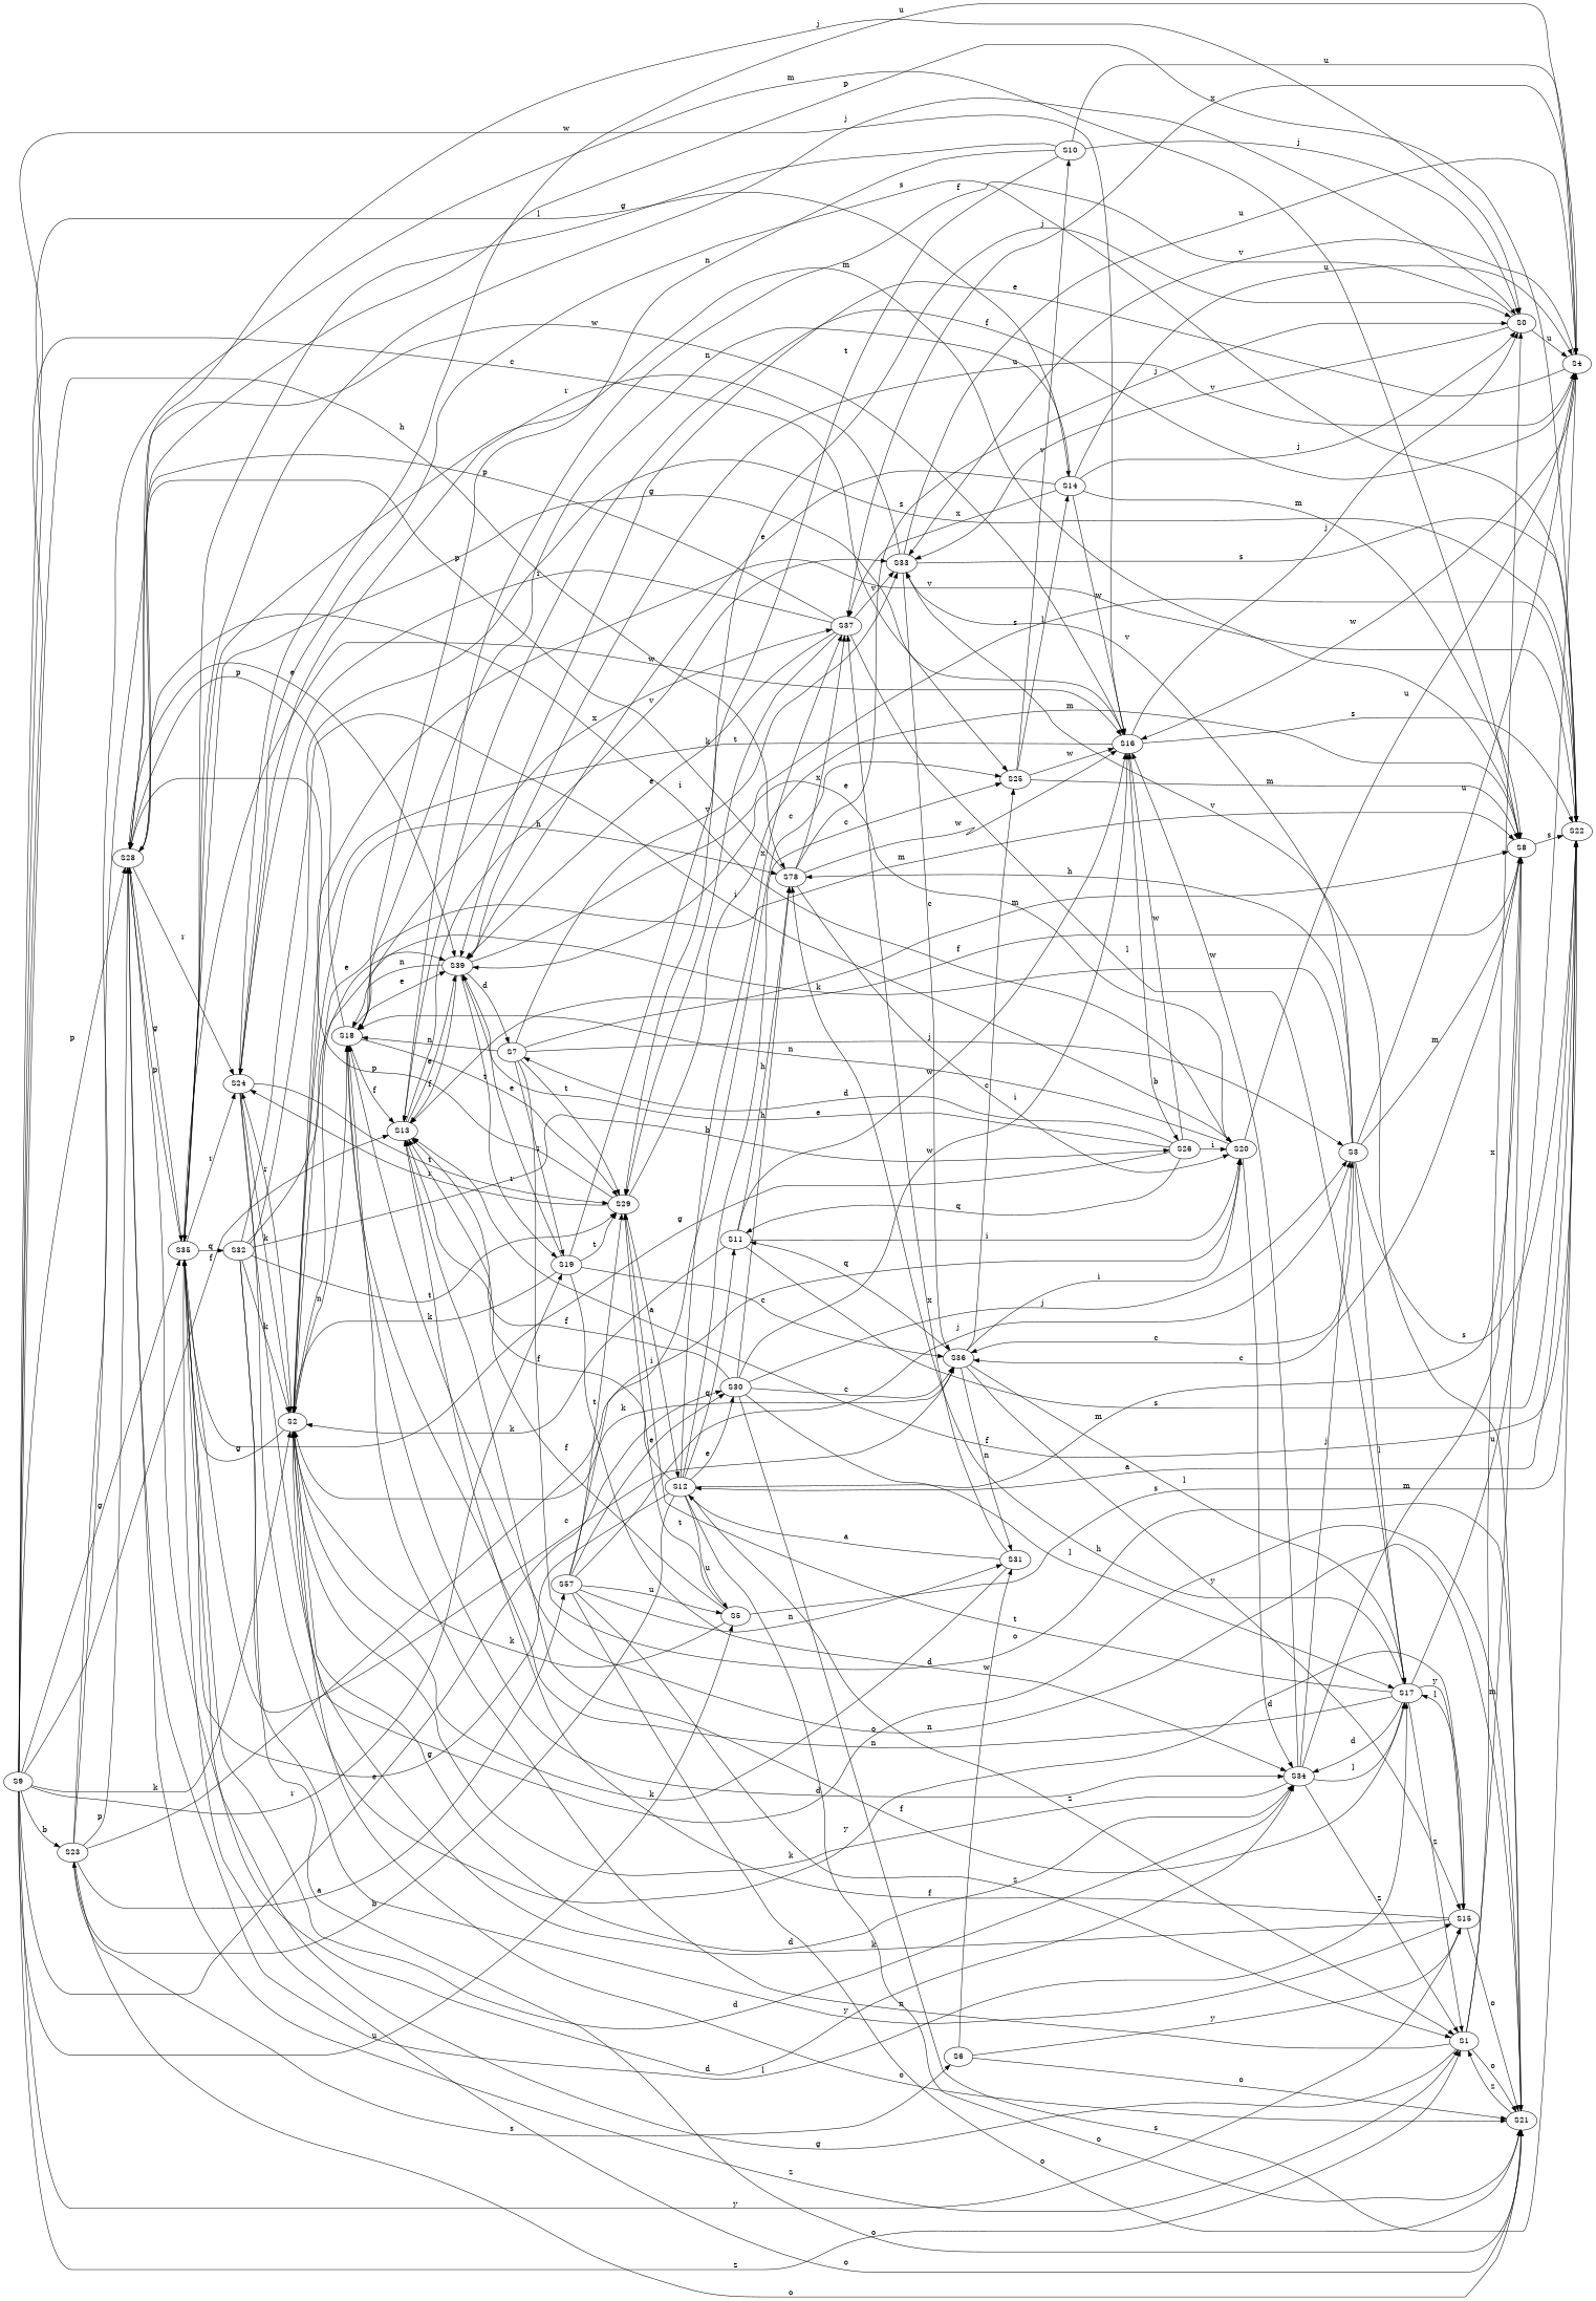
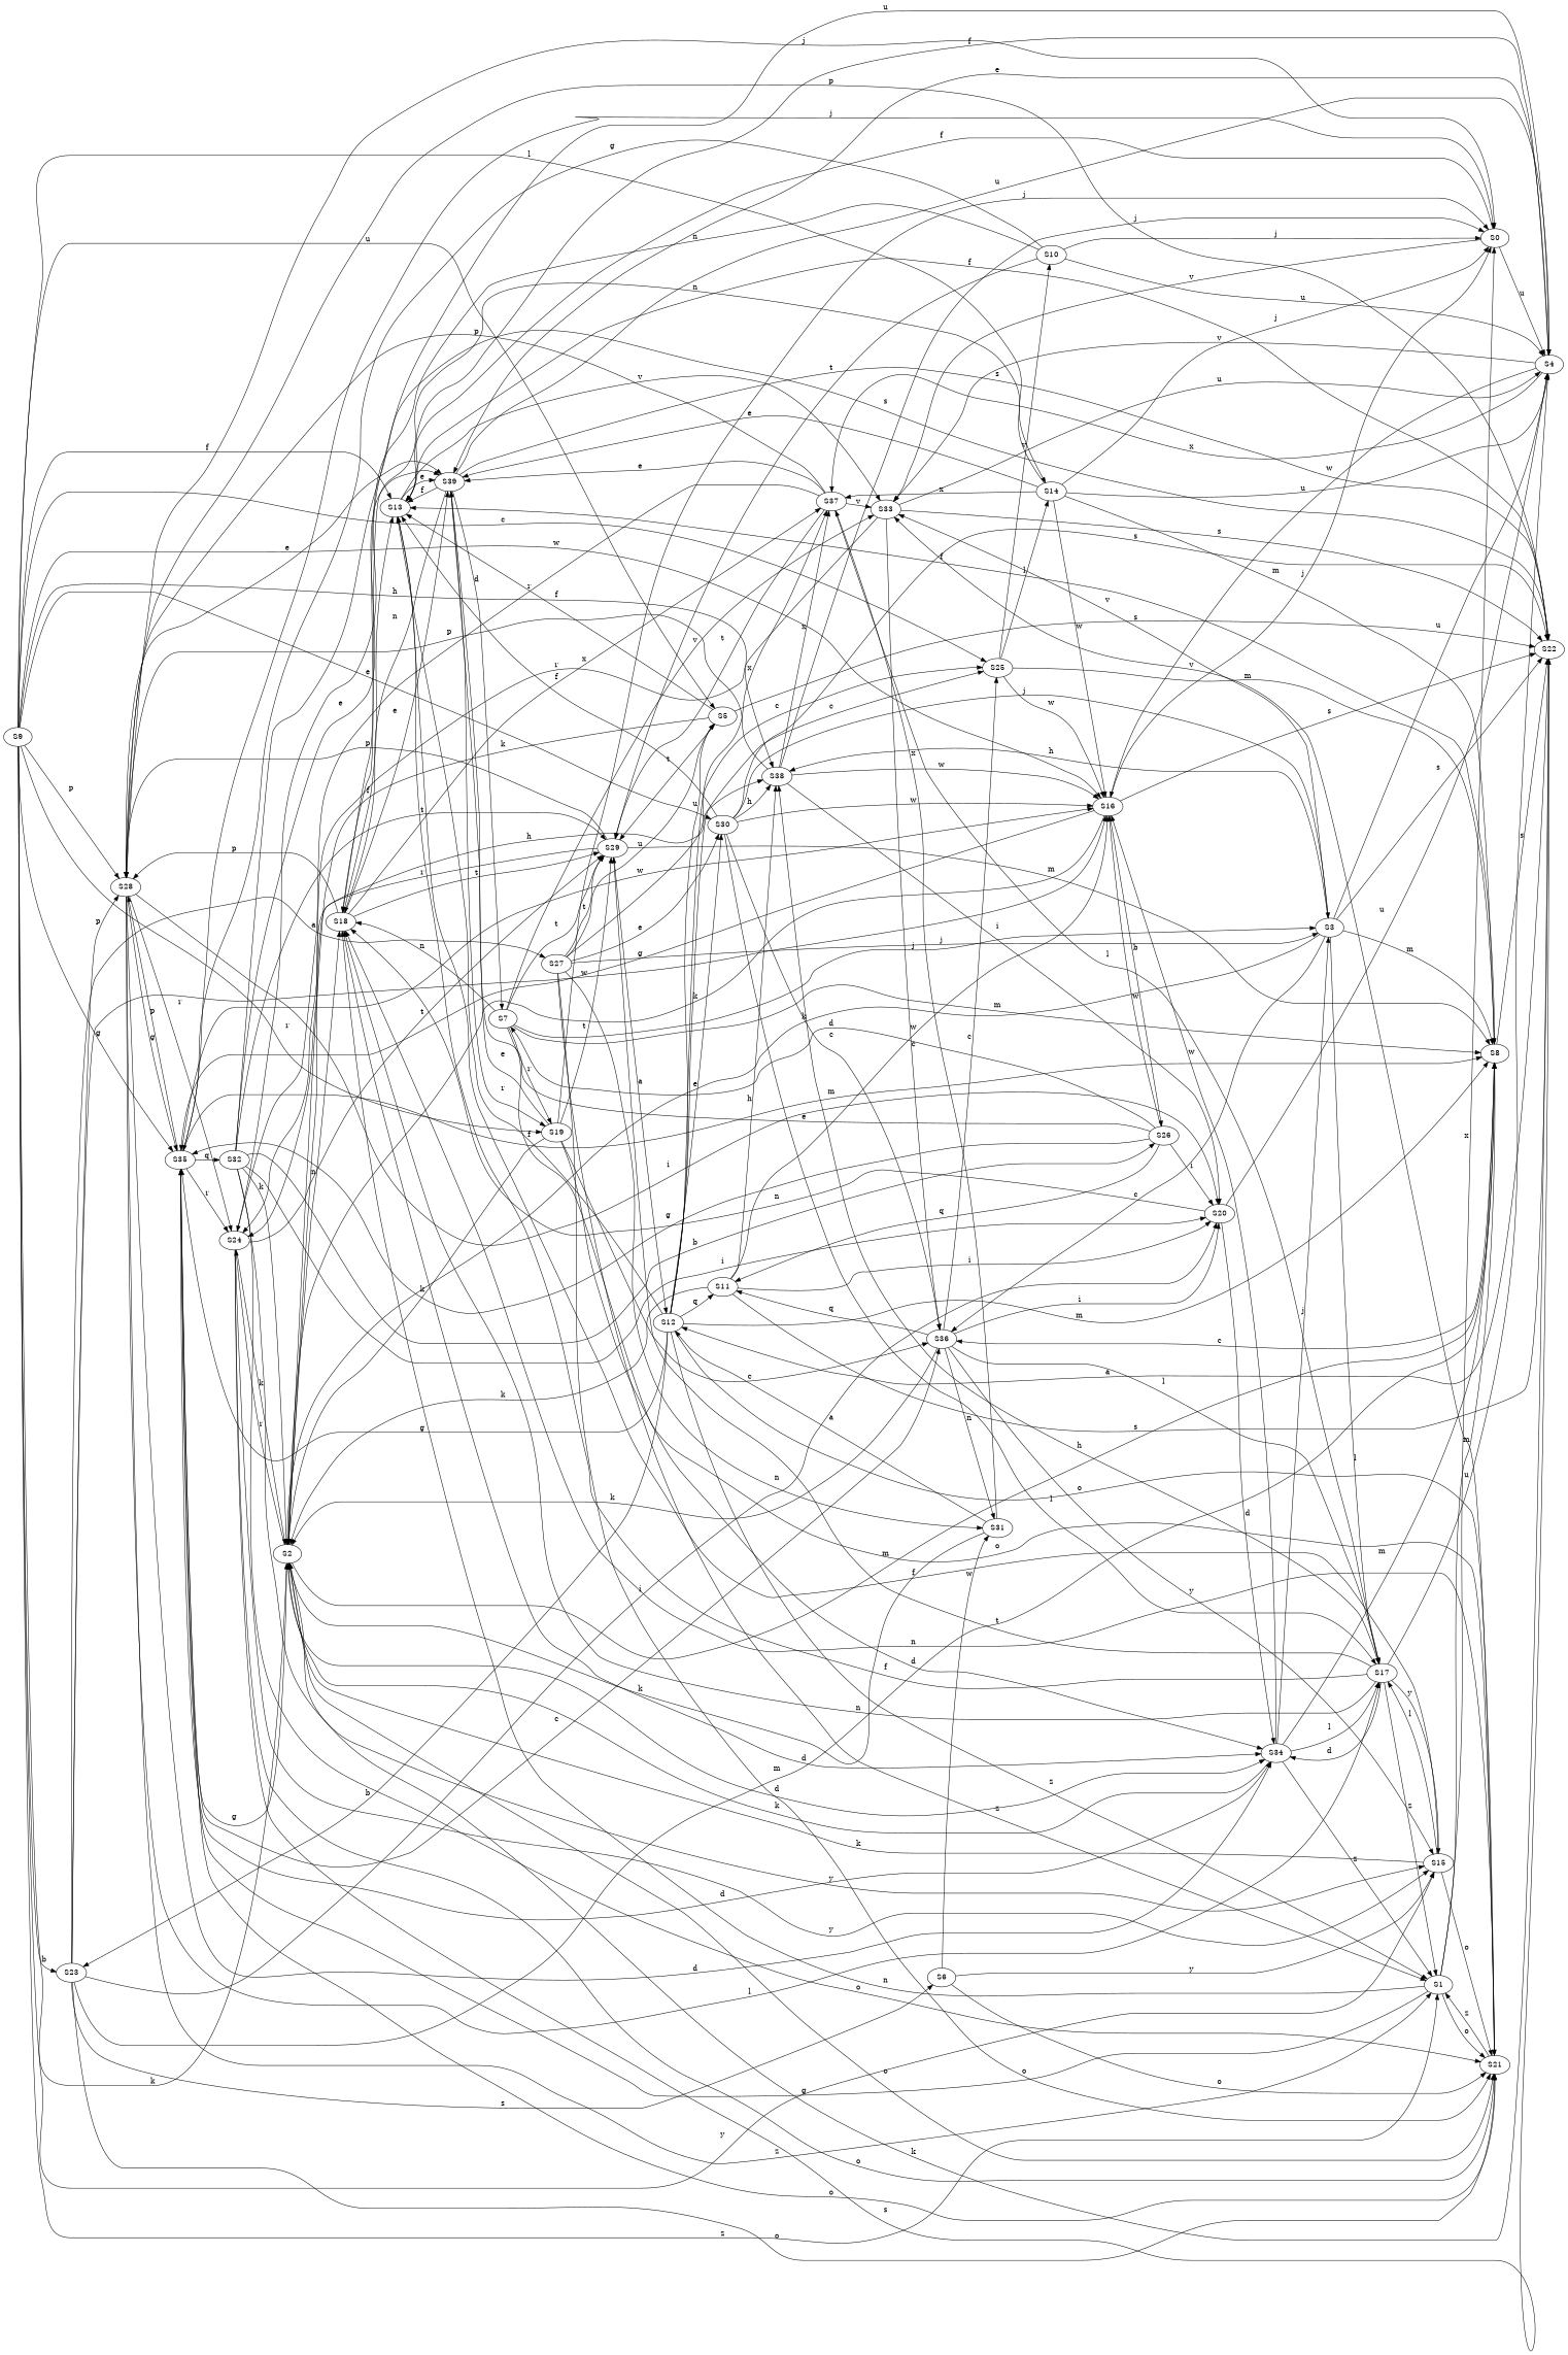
  strict digraph {
    rankdir=LR
    S9
    S23
    S25
    S30
    S13
    S35
-   S38 [label=S78]
+   S38
    S2
    S14
    S28
    S19
    S5
    S16
    S15
    S1
-   S27 [label=S57]
+   S27
    S21
    S8
    S20
    S6
    S10
    S3
    S36
    S17
    S22
    S39
    S33
    S34
    S0
    S32
    S24
    S37
    S18
    S4
    S29
    S26
    S31
    S12
    S11
    S7
    S9 -> S23 [label=b]
    S9 -> S25 [label=c]
    S9 -> S30 [label=e]
    S9 -> S13 [label=f]
    S9 -> S35 [label=g]
    S9 -> S38 [label=h]
    S9 -> S2 [label=k]
    S9 -> S14 [label=l]
    S9 -> S28 [label=p]
    S9 -> S19 [label=r]
    S9 -> S5 [label=u]
    S9 -> S16 [label=w]
    S9 -> S15 [label=y]
    S9 -> S1 [label=z]
    S23 -> S28 [label=p]
    S23 -> S16 [label=w]
    S23 -> S27 [label=a]
    S23 -> S21 [label=o]
    S23 -> S8 [label=m]
    S23 -> S20 [label=i]
    S23 -> S6 [label=s]
    S25 -> S14 [label=l]
    S25 -> S16 [label=w]
    S25 -> S8 [label=m]
    S25 -> S10 [label=v]
    S30 -> S13 [label=f]
    S30 -> S38 [label=h]
    S30 -> S16 [label=w]
    S30 -> S3 [label=j]
    S30 -> S36 [label=c]
    S30 -> S17 [label=l]
    S30 -> S22 [label=s]
    S13 -> S39 [label=e]
    S13 -> S33 [label=v]
    S35 -> S28 [label=p]
    S35 -> S16 [label=w]
    S35 -> S21 [label=o]
    S35 -> S8 [label=m]
    S35 -> S36 [label=c]
    S35 -> S34 [label=d]
    S35 -> S0 [label=j]
    S35 -> S32 [label=q]
    S35 -> S24 [label=r]
    S38 -> S28 [label=p]
    S38 -> S16 [label=w]
    S38 -> S20 [label=i]
    S38 -> S0 [label=j]
    S38 -> S37 [label=x]
    S2 -> S35 [label=g]
    S2 -> S38 [label=h]
    S2 -> S21 [label=o]
    S2 -> S8 [label=m]
    S2 -> S34 [label=d]
    S2 -> S24 [label=r]
    S2 -> S18 [label=n]
    S14 -> S16 [label=w]
    S14 -> S8 [label=m]
    S14 -> S39 [label=e]
    S14 -> S0 [label=j]
    S14 -> S37 [label=x]
    S14 -> S18 [label=n]
    S14 -> S4 [label=u]
    S28 -> S35 [label=g]
    S28 -> S1 [label=z]
    S28 -> S20 [label=i]
    S28 -> S17 [label=l]
    S28 -> S39 [label=e]
    S28 -> S34 [label=d]
    S28 -> S0 [label=j]
    S28 -> S24 [label=r]
    S19 -> S2 [label=k]
    S19 -> S36 [label=c]
    S19 -> S39 [label=e]
    S19 -> S34 [label=d]
    S19 -> S0 [label=j]
    S19 -> S29 [label=t]
    S5 -> S13 [label=f]
    S5 -> S2 [label=k]
    S5 -> S22 [label=s]
    S5 -> S29 [label=t]
    S16 -> S35 [label=g]
    S16 -> S2 [label=k]
    S16 -> S22 [label=s]
    S16 -> S0 [label=j]
    S16 -> S26 [label=b]
    S15 -> S13 [label=f]
    S15 -> S2 [label=k]
    S15 -> S21 [label=o]
    S15 -> S17 [label=l]
    S1 -> S35 [label=g]
    S1 -> S21 [label=o]
    S1 -> S8 [label=m]
    S1 -> S0 [label=x]
    S1 -> S18 [label=n]
    S27 -> S25 [label=c]
    S27 -> S30 [label=e]
    S27 -> S5 [label=u]
    S27 -> S1 [label=z]
    S27 -> S21 [label=o]
    S27 -> S3 [label=j]
    S27 -> S29 [label=t]
    S27 -> S31 [label=n]
    S21 -> S1 [label=z]
    S21 -> S33 [label=v]
    S21 -> S18 [label=n]
    S8 -> S13 [label=f]
    S8 -> S36 [label=c]
    S8 -> S22 [label=s]
-   S20 -> S39 [label=e]
    S20 -> S34 [label=d]
    S20 -> S18 [label=n]
    S20 -> S4 [label=u]
    S6 -> S15 [label=y]
    S6 -> S21 [label=o]
    S6 -> S31 [label=w]
    S10 -> S35 [label=g]
    S10 -> S0 [label=j]
    S10 -> S18 [label=n]
    S10 -> S4 [label=u]
    S10 -> S29 [label=t]
    S3 -> S38 [label=h]
    S3 -> S2 [label=k]
    S3 -> S8 [label=m]
    S3 -> S36 [label=c]
    S3 -> S17 [label=l]
    S3 -> S22 [label=s]
    S3 -> S33 [label=v]
    S3 -> S4 [label=u]
    S36 -> S25 [label=c]
    S36 -> S2 [label=k]
    S36 -> S15 [label=y]
    S36 -> S20 [label=i]
    S36 -> S17 [label=l]
    S36 -> S31 [label=n]
    S36 -> S11 [label=q]
    S17 -> S13 [label=f]
    S17 -> S38 [label=h]
    S17 -> S15 [label=y]
    S17 -> S1 [label=z]
    S17 -> S34 [label=d]
    S17 -> S18 [label=n]
    S17 -> S4 [label=u]
    S17 -> S29 [label=t]
    S22 -> S13 [label=f]
-   S22 -> S2 [label=v]
+   S22 -> S2 [label=k]
    S22 -> S28 [label=p]
    S22 -> S12 [label=a]
    S39 -> S13 [label=f]
    S39 -> S19 [label=r]
    S39 -> S22 [label=s]
    S39 -> S18 [label=n]
    S39 -> S4 [label=u]
    S39 -> S7 [label=d]
    S33 -> S36 [label=c]
    S33 -> S22 [label=s]
    S33 -> S24 [label=r]
    S33 -> S4 [label=u]
    S34 -> S2 [label=k]
    S34 -> S16 [label=w]
    S34 -> S1 [label=z]
    S34 -> S8 [label=m]
    S34 -> S3 [label=j]
    S34 -> S17 [label=l]
    S0 -> S13 [label=f]
    S0 -> S33 [label=v]
    S0 -> S4 [label=u]
    S32 -> S2 [label=k]
    S32 -> S15 [label=y]
    S32 -> S21 [label=o]
    S32 -> S20 [label=i]
    S32 -> S22 [label=s]
    S32 -> S39 [label=e]
    S32 -> S29 [label=t]
    S32 -> S26 [label=b]
    S24 -> S2 [label=k]
    S24 -> S15 [label=y]
    S24 -> S21 [label=o]
    S24 -> S22 [label=s]
    S24 -> S4 [label=u]
    S24 -> S29 [label=t]
    S37 -> S28 [label=p]
    S37 -> S17 [label=l]
    S37 -> S39 [label=e]
    S37 -> S33 [label=v]
    S37 -> S24 [label=r]
    S37 -> S29 [label=t]
    S18 -> S13 [label=f]
    S18 -> S28 [label=p]
    S18 -> S39 [label=e]
    S18 -> S34 [label=d]
    S18 -> S37 [label=x]
    S18 -> S29 [label=t]
    S4 -> S13 [label=f]
    S4 -> S16 [label=w]
    S4 -> S39 [label=e]
    S4 -> S33 [label=v]
    S4 -> S37 [label=x]
    S29 -> S28 [label=p]
    S29 -> S8 [label=m]
    S29 -> S24 [label=r]
    S29 -> S12 [label=a]
    S26 -> S35 [label=g]
    S26 -> S16 [label=w]
    S26 -> S20 [label=i]
    S26 -> S39 [label=e]
    S26 -> S11 [label=q]
    S26 -> S7 [label=d]
    S31 -> S2 [label=k]
    S31 -> S37 [label=x]
    S31 -> S12 [label=a]
    S12 -> S23 [label=b]
    S12 -> S25 [label=c]
    S12 -> S30 [label=e]
    S12 -> S13 [label=f]
    S12 -> S35 [label=g]
    S12 -> S5 [label=u]
    S12 -> S1 [label=z]
    S12 -> S21 [label=o]
    S12 -> S8 [label=m]
    S12 -> S37 [label=x]
    S12 -> S11 [label=q]
    S11 -> S38 [label=h]
    S11 -> S2 [label=k]
    S11 -> S16 [label=w]
    S11 -> S20 [label=i]
    S11 -> S22 [label=s]
    S7 -> S19 [label=r]
    S7 -> S21 [label=o]
    S7 -> S8 [label=m]
    S7 -> S3 [label=j]
    S7 -> S33 [label=v]
    S7 -> S18 [label=n]
    S7 -> S29 [label=t]
  }
